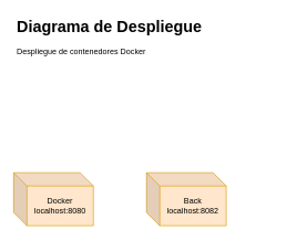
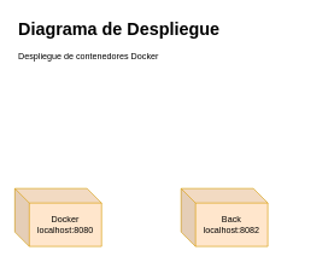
  <mxCell id="0" />
  <mxCell id="1" parent="0" />
  <mxCell id="2" value="Docker&lt;br&gt;localhost:8080" style="shape=cube;whiteSpace=wrap;html=1;boundedLbl=1;backgroundOutline=1;darkOpacity=0.05;darkOpacity2=0.1;fillColor=#ffe6cc;strokeColor=#d79b00;" vertex="1" parent="1"><mxGeometry x="20" y="260" width="120" height="80" as="geometry" /></mxCell>
- <mxCell id="3" value="Back&lt;br&gt;localhost:8082" style="shape=cube;whiteSpace=wrap;html=1;boundedLbl=1;backgroundOutline=1;darkOpacity=0.05;darkOpacity2=0.1;fillColor=#ffe6cc;strokeColor=#d79b00;" vertex="1" parent="1"><mxGeometry x="220" y="260" width="120" height="80" as="geometry" /></mxCell>
+ <mxCell id="3" value="Back&lt;br&gt;localhost:8082" style="shape=cube;whiteSpace=wrap;html=1;boundedLbl=1;backgroundOutline=1;darkOpacity=0.05;darkOpacity2=0.1;fillColor=#ffe6cc;strokeColor=#d79b00;" vertex="1" parent="1"><mxGeometry x="250" y="260" width="120" height="80" as="geometry" /></mxCell>
  <mxCell id="4" value="&lt;h1&gt;Diagrama de Despliegue&lt;/h1&gt;&lt;p&gt;Despliegue de contenedores Docker&lt;/p&gt;" style="text;html=1;strokeColor=none;fillColor=none;spacing=5;spacingTop=-20;whiteSpace=wrap;overflow=hidden;rounded=0;" vertex="1" parent="1"><mxGeometry x="20" y="20" width="420" height="120" as="geometry" /></mxCell>
